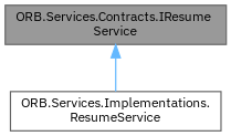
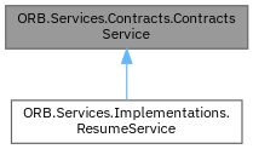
  digraph {
    fontname="IBM Plex Sans"
    node [color=gray40 fontname="IBM Plex Sans" fontsize=10 shape=box style=filled]
-   n1 [fillcolor=grey60 fontcolor=black height=0.2 label="ORB.Services.Contracts.IResume\lService" width=0.4]
+   n1 [fillcolor=grey60 fontcolor=black height=0.2 label="ORB.Services.Contracts.Contracts\lService" width=0.4]
    n2 [fillcolor=white height=0.2 label="ORB.Services.Implementations.\lResumeService" width=0.4]
    n1 -> n2 [color=steelblue1 dir=back fontname="IBM Plex Sans" fontsize=10 labelfontname=Helvetica labelfontsize=10 style=solid]
  }
